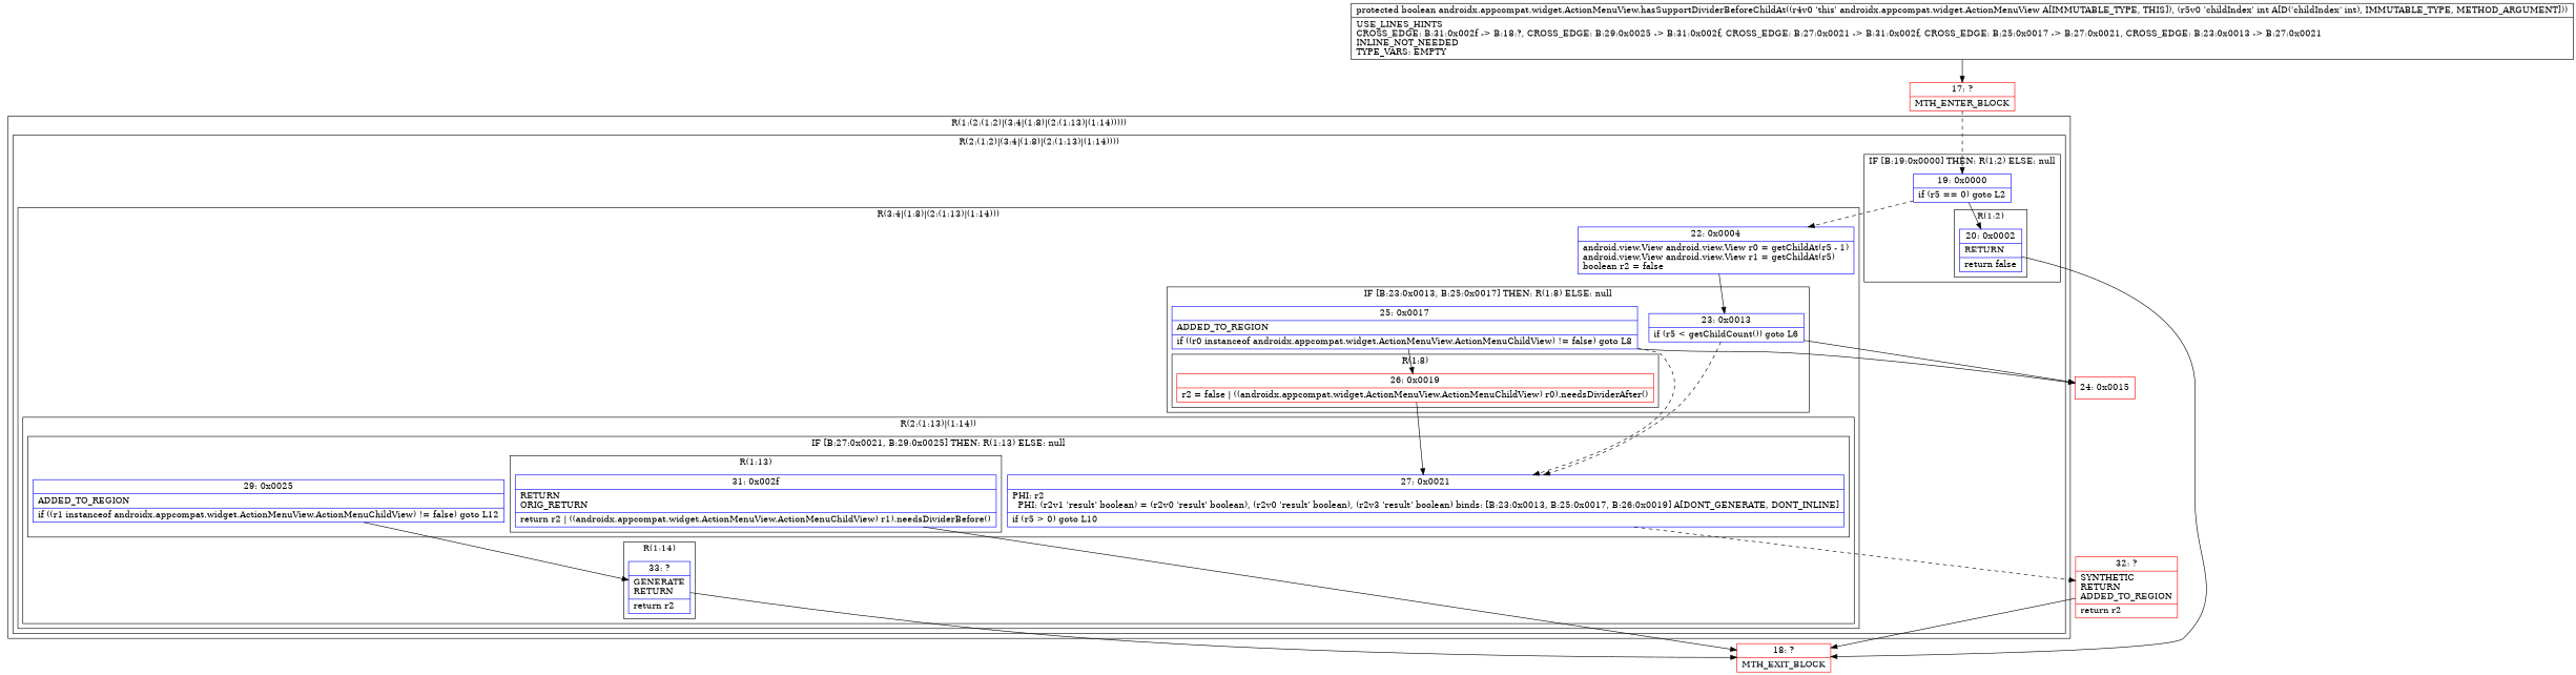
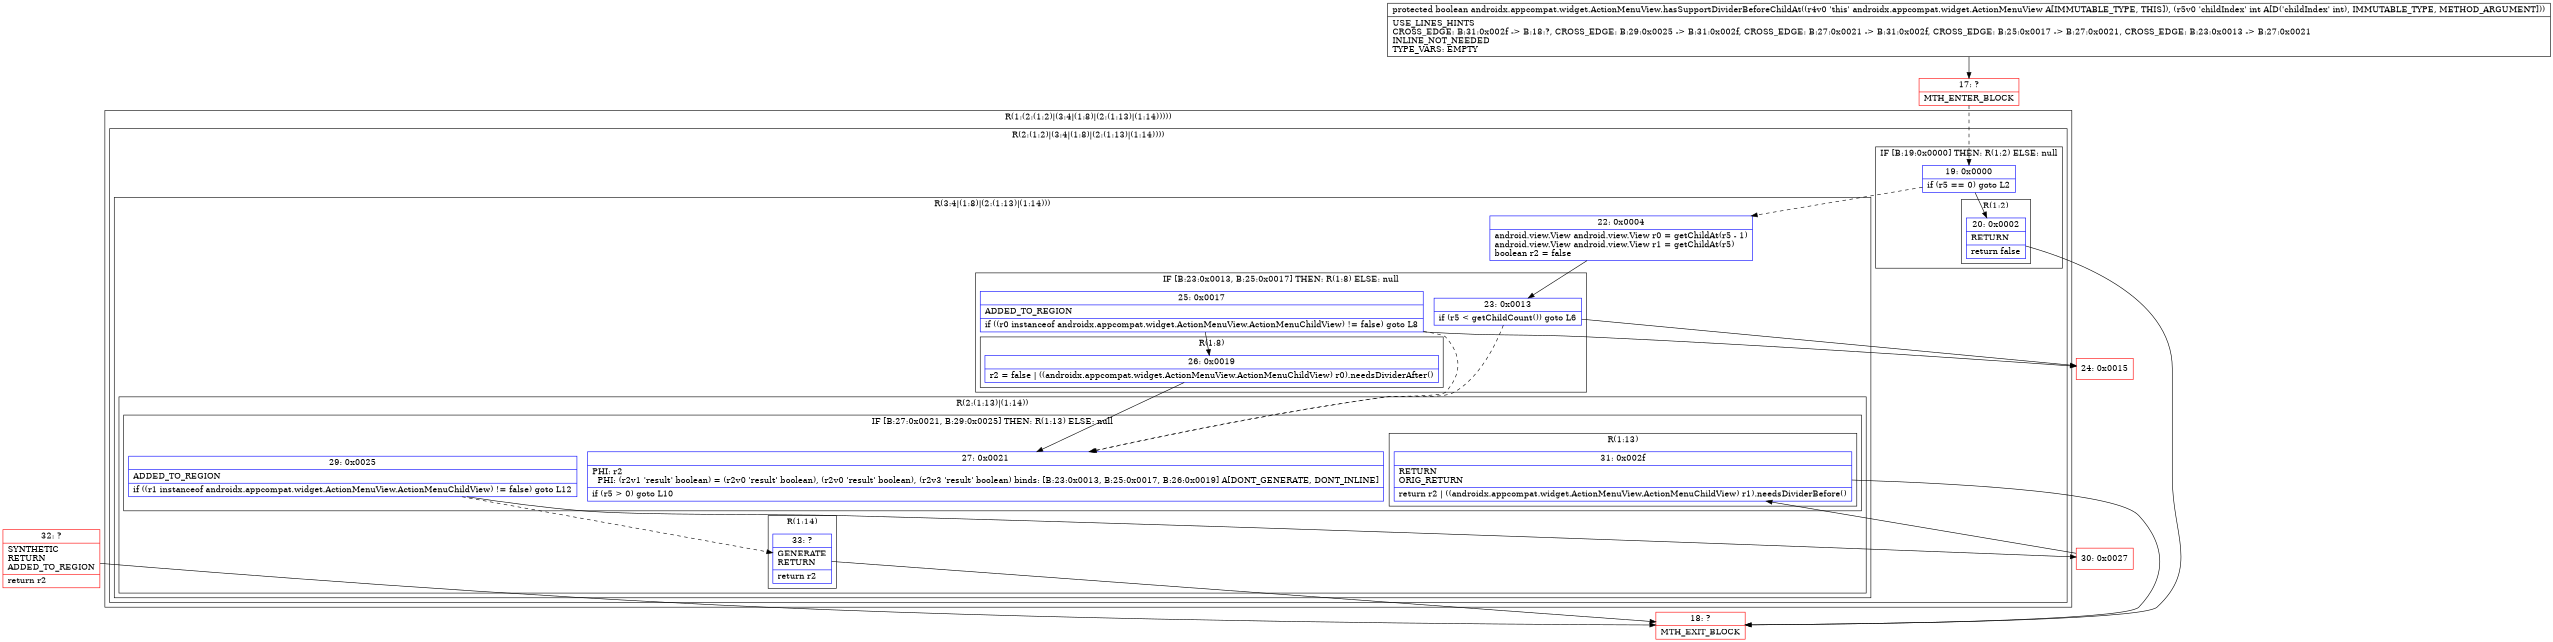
  digraph {
    node [color=blue shape=record]
    n1 [label="{20\:\ 0x0002|RETURN\l|return false\l}"]
    n2 [label="{19\:\ 0x0000|if (r5 == 0) goto L2\l}"]
-   n3 [color=red label="{26\:\ 0x0019|r2 = false \| ((androidx.appcompat.widget.ActionMenuView.ActionMenuChildView) r0).needsDividerAfter()\l}"]
+   n3 [label="{26\:\ 0x0019|r2 = false \| ((androidx.appcompat.widget.ActionMenuView.ActionMenuChildView) r0).needsDividerAfter()\l}"]
    n4 [label="{23\:\ 0x0013|if (r5 \< getChildCount()) goto L6\l}"]
    n5 [label="{25\:\ 0x0017|ADDED_TO_REGION\l|if ((r0 instanceof androidx.appcompat.widget.ActionMenuView.ActionMenuChildView) != false) goto L8\l}"]
    n6 [label="{31\:\ 0x002f|RETURN\lORIG_RETURN\l|return r2 \| ((androidx.appcompat.widget.ActionMenuView.ActionMenuChildView) r1).needsDividerBefore()\l}"]
    n7 [label="{27\:\ 0x0021|PHI: r2 \l  PHI: (r2v1 'result' boolean) = (r2v0 'result' boolean), (r2v0 'result' boolean), (r2v3 'result' boolean) binds: [B:23:0x0013, B:25:0x0017, B:26:0x0019] A[DONT_GENERATE, DONT_INLINE]\l|if (r5 \> 0) goto L10\l}"]
    n8 [label="{29\:\ 0x0025|ADDED_TO_REGION\l|if ((r1 instanceof androidx.appcompat.widget.ActionMenuView.ActionMenuChildView) != false) goto L12\l}"]
    n9 [label="{33\:\ ?|GENERATE\lRETURN\l|return r2\l}"]
    n10 [label="{22\:\ 0x0004|android.view.View android.view.View r0 = getChildAt(r5 \- 1)\landroid.view.View android.view.View r1 = getChildAt(r5)\lboolean r2 = false\l}"]
    n11 [color=red label="{18\:\ ?|MTH_EXIT_BLOCK\l}"]
    n12 [color=red label="{24\:\ 0x0015}"]
    n13 [color=red label="{32\:\ ?|SYNTHETIC\lRETURN\lADDED_TO_REGION\l|return r2\l}"]
+   n14 [color=red label="{30\:\ 0x0027}"]
    n15 [color=red label="{17\:\ ?|MTH_ENTER_BLOCK\l}"]
    n16 [label="{protected boolean androidx.appcompat.widget.ActionMenuView.hasSupportDividerBeforeChildAt((r4v0 'this' androidx.appcompat.widget.ActionMenuView A[IMMUTABLE_TYPE, THIS]), (r5v0 'childIndex' int A[D('childIndex' int), IMMUTABLE_TYPE, METHOD_ARGUMENT]))  | USE_LINES_HINTS\lCROSS_EDGE: B:31:0x002f \-\> B:18:?, CROSS_EDGE: B:29:0x0025 \-\> B:31:0x002f, CROSS_EDGE: B:27:0x0021 \-\> B:31:0x002f, CROSS_EDGE: B:25:0x0017 \-\> B:27:0x0021, CROSS_EDGE: B:23:0x0013 \-\> B:27:0x0021\lINLINE_NOT_NEEDED\lTYPE_VARS: EMPTY\l}" color=""]
    subgraph cluster_1 {
      label="R(1:(2:(1:2)|(3:4|(1:8)|(2:(1:13)|(1:14)))))"
      subgraph cluster_2 {
        label="R(2:(1:2)|(3:4|(1:8)|(2:(1:13)|(1:14))))"
        subgraph cluster_3 {
          label="IF [B:19:0x0000] THEN: R(1:2) ELSE: null"
          n2
          subgraph cluster_4 {
            label="R(1:2)"
            n1
          }
        }
        subgraph cluster_5 {
          label="R(3:4|(1:8)|(2:(1:13)|(1:14)))"
          n10
          subgraph cluster_6 {
            label="IF [B:23:0x0013, B:25:0x0017] THEN: R(1:8) ELSE: null"
            n4
            n5
            subgraph cluster_7 {
              label="R(1:8)"
              n3
            }
          }
          subgraph cluster_8 {
            label="R(2:(1:13)|(1:14))"
            subgraph cluster_9 {
              label="IF [B:27:0x0021, B:29:0x0025] THEN: R(1:13) ELSE: null"
              n7
              n8
              subgraph cluster_10 {
                label="R(1:13)"
                n6
              }
            }
            subgraph cluster_11 {
              label="R(1:14)"
              n9
            }
          }
        }
      }
    }
    n1 -> n11
    n2 -> n1
    n2 -> n10 [style=dashed]
    n3 -> n7
    n4 -> n7 [style=dashed]
    n4 -> n12
    n5 -> n3
    n5 -> n7 [style=dashed]
    n5 -> n12
    n6 -> n11
-   n7 -> n13 [style=dashed]
-   n8 -> n9 [style=solid]
+   n8 -> n9 [style=dashed]
+   n8 -> n14
    n9 -> n11
    n10 -> n4
    n13 -> n11
+   n14 -> n6
    n15 -> n2 [style=dashed]
    n16 -> n15
  }
